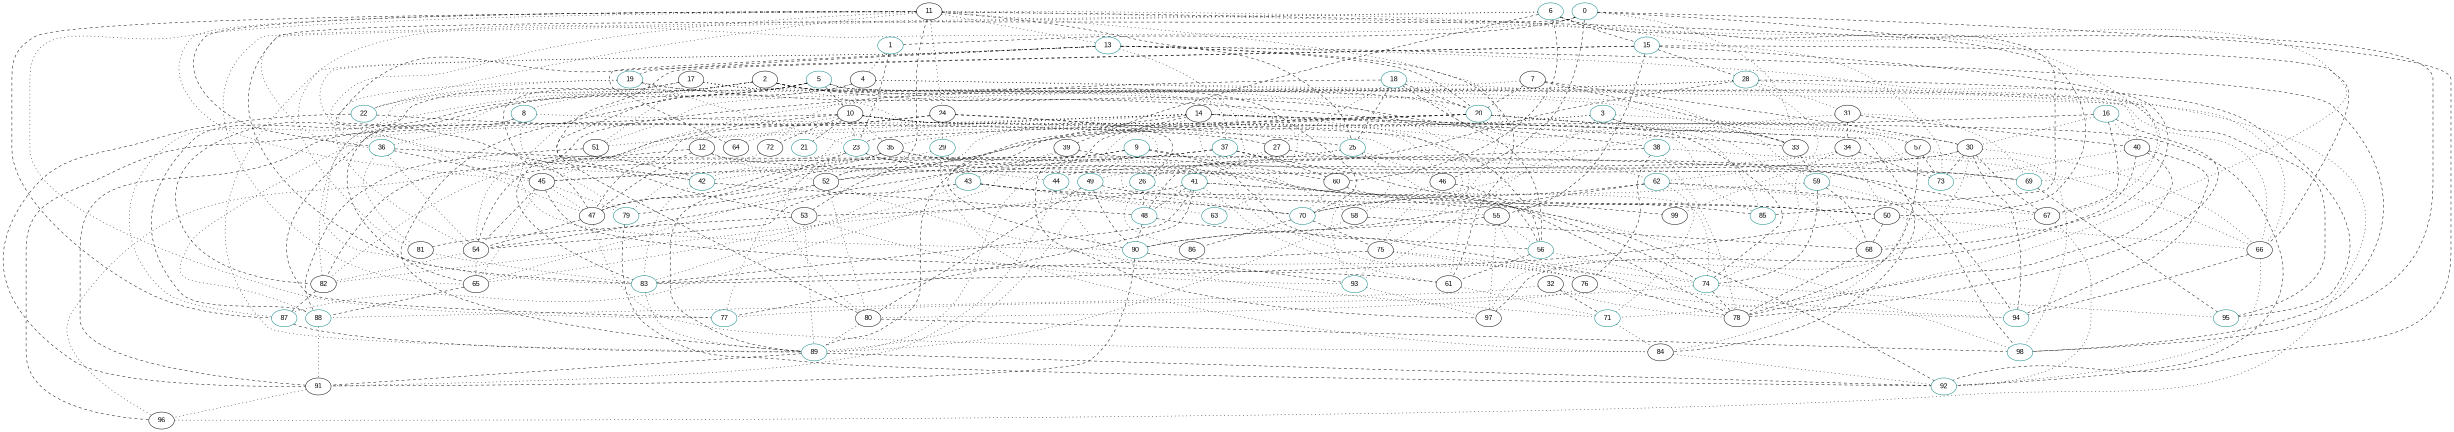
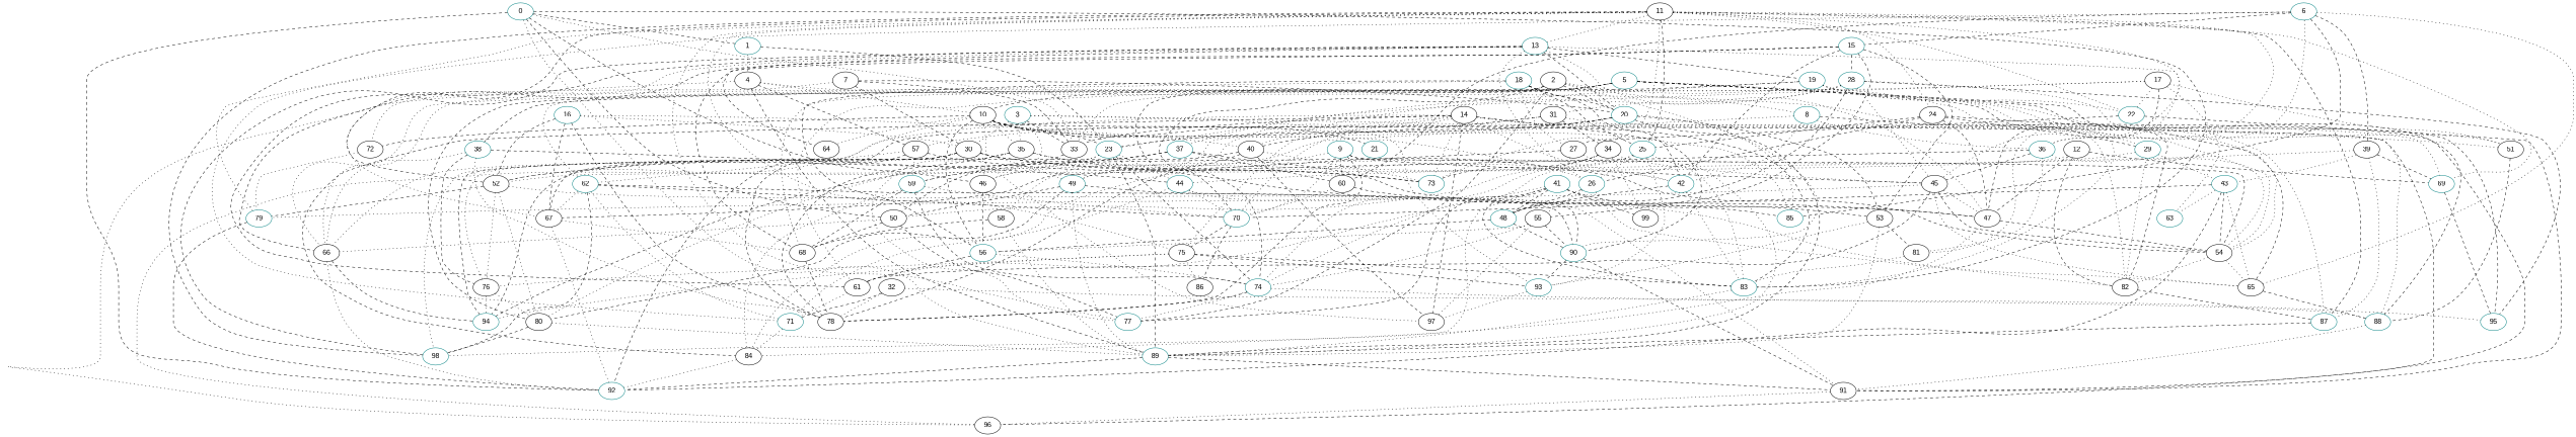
  strict graph {
    fontname="Liberation Sans"
    node [color=teal fontname="Liberation Sans"]
    edge [fontname="Liberation Sans" is_available=True prob=1.0 style=dotted]
    0
    1
    33 [color=black]
    46 [color=black]
    50 [color=black]
    83
    89
    92
    4 [color=black]
    23
    59
    56
    58 [color=black]
    68 [color=black]
    66 [color=black]
    91 [color=black]
    10 [color=black]
    57 [color=black]
    82 [color=black]
    96 [color=black]
    74
    80 [color=black]
    44
    2 [color=black]
    8
    20
    70
    77
    90
    36
    65 [color=black]
    42
    85
    53 [color=black]
    78 [color=black]
    75 [color=black]
    86 [color=black]
    95
    93
    3
    30 [color=black]
    35 [color=black]
    51 [color=black]
    49
    54 [color=black]
    73
    67 [color=black]
    97 [color=black]
    94
    47 [color=black]
    76 [color=black]
    88
    84 [color=black]
    72 [color=black]
    21
    26
    62
    64 [color=black]
    98
    87
    5
    6
    15
    39 [color=black]
    60 [color=black]
    71
    28
    55 [color=black]
    45 [color=black]
    81 [color=black]
    69
    43
    7 [color=black]
    79
    48
    9
    61 [color=black]
    11 [color=black]
    13
    22
    24 [color=black]
    25
    52 [color=black]
    19
    27 [color=black]
    29
    12 [color=black]
    38
    14 [color=black]
    40 [color=black]
    31 [color=black]
    16
    17 [color=black]
    37
    63
    18
    41
    99 [color=black]
    34 [color=black]
    32 [color=black]
    0 -- 1 [prob=0.290190214889 style=dashed]
    0 -- 33 [prob=0.505901544441]
    0 -- 46 [prob=0.966839895289 style=dashed]
    0 -- 50 [prob=0.256435689445 style=dashed]
    0 -- 83 [prob=0.376973376389 style=dashed]
    0 -- 89 [prob=0.131616402772]
    0 -- 92 [prob=0.399066982072 style=dashed]
    1 -- 4 [prob=0.670924434351]
    1 -- 23 [prob=0.0665899562211 style=dashed]
    33 -- 59 [prob=0.362329864403 style=dashed]
    46 -- 56 [prob=0.390254458841 style=dashed]
    46 -- 58 [prob=0.757196446055]
-   50 -- 83 [prob=0.288510293249 style=dashed]
+   50 -- 77 [prob=0.288510293249 style=dashed]
    50 -- 68 [prob=0.310917490286 style=dashed]
    50 -- 66 [prob=0.142493545083]
    83 -- 89
    89 -- 92 [prob=0.240766785096 style=dashed]
    89 -- 91 [prob=0.166889969992 style=dashed]
    4 -- 89 [prob=0.957634431576 style=dashed]
    4 -- 10 [prob=0.71975114705]
-   4 -- 57
+   4 -- 57 [style=dashed]
    4 -- 82 [prob=0.199989803356]
    4 -- 96
    23 -- 89 [prob=0.696135377308 style=dashed]
    23 -- 96
    23 -- 74 [style=dashed]
    23 -- 80 [prob=0.562519206466]
    23 -- 44 [prob=0.788215393152]
    59 -- 68 [style=dashed]
    59 -- 74 [prob=0.277204635755 style=dashed]
    59 -- 70 [prob=0.411163945062]
    59 -- 84 [prob=0.942987243694]
    56 -- 74 [prob=0.0237331742408]
    56 -- 61 [prob=0.457989739069 style=dashed]
    58 -- 89
    58 -- 68 [prob=0.319410548726 style=dashed]
    68 -- 78 [prob=0.531747933595 style=dashed]
    66 -- 92 [prob=0.00970636942494]
    66 -- 94 [prob=0.941447358848 style=dashed]
    91 -- 96
    10 -- 46 [prob=0.428627936338]
    10 -- 83 [prob=0.735550135321 style=dashed]
    10 -- 23 [prob=0.80607357039 style=dashed]
    10 -- 56 [style=dashed]
    10 -- 96 [prob=0.032139030757 style=dashed]
    10 -- 85 [prob=0.848295257215]
    10 -- 35 [prob=0.197403151439]
    10 -- 72 [prob=0.303943728436 style=dashed]
    10 -- 21 [prob=0.360801516168 style=dashed]
    10 -- 26 [prob=0.046687992025]
    10 -- 62 [prob=0.147290394513]
    10 -- 64 [prob=0.950010576884]
    57 -- 59 [prob=0.697965804524]
    57 -- 78 [prob=0.513628301152 style=dashed]
    57 -- 73 [prob=0.710748753189 style=dashed]
    57 -- 98 [prob=0.663159715575]
    82 -- 87 [prob=0.212328864205 style=dashed]
    74 -- 77 [prob=0.726571576846]
    74 -- 78 [prob=0.421275743116 style=dashed]
    74 -- 95
    80 -- 89
    80 -- 98 [prob=0.876096662104 style=dashed]
    44 -- 91
    44 -- 70 [prob=0.123308167006]
    44 -- 71
    2 -- 83
    2 -- 68
    2 -- 74 [prob=0.0239265676265 style=dashed]
    2 -- 8
    2 -- 20 [style=dashed]
    2 -- 70 [style=dashed]
    2 -- 77 [prob=0.170631096832 style=dashed]
    2 -- 90 [prob=0.484157459387]
    8 -- 46 [prob=0.979395383309]
    8 -- 36
    8 -- 65 [prob=0.421361152805 style=dashed]
    8 -- 42 [prob=0.218348927339]
    20 -- 89 [prob=0.845393160152 style=dashed]
    20 -- 92 [prob=0.0405191576021 style=dashed]
    20 -- 23 [prob=0.681804412953 style=dashed]
    20 -- 57
    20 -- 85 [prob=0.838016404566]
    20 -- 53 [style=dashed]
    70 -- 75 [style=dashed]
    70 -- 86 [prob=0.765244452106 style=dashed]
    90 -- 91 [prob=0.73131687011 style=dashed]
    90 -- 93 [prob=0.0627099678591 style=dashed]
    36 -- 54 [prob=0.167046171885]
    36 -- 67 [style=dashed]
    36 -- 45 [style=dashed]
    36 -- 81
    65 -- 88 [prob=0.220726659606 style=dashed]
    42 -- 83 [prob=0.622450732045]
    42 -- 48 [style=dashed]
    53 -- 89 [prob=0.571710565801]
    53 -- 93 [prob=0.270137142877]
    53 -- 81 [style=dashed]
    75 -- 83 [style=dashed]
-   26 -- 86
-   75 -- 93 [prob=0.920332069532]
+   75 -- 86
+   75 -- 93 [prob=0.920332069532 style=dashed]
    75 -- 94 [prob=0.416735732287]
    75 -- 76 [prob=0.556988966333]
    93 -- 97 [prob=0.593159377381]
    3 -- 33 [prob=0.120421712091 style=dashed]
    3 -- 59 [prob=0.373396058128]
    3 -- 93 [prob=0.979219681157]
    3 -- 30 [prob=0.664375765273]
    3 -- 35 [prob=0.10901382562]
    3 -- 51 [prob=0.754200301821]
    30 -- 66
    30 -- 49 [prob=0.0366304522759]
    30 -- 54 [prob=0.580214767818 style=dashed]
    30 -- 73 [prob=0.703750901951 style=dashed]
    30 -- 67 [prob=0.900226768286 style=dashed]
    30 -- 97 [prob=0.870880527006]
    30 -- 94 [prob=0.112825452856 style=dashed]
    35 -- 77 [prob=0.00665169581742]
    35 -- 42
    35 -- 78 [prob=0.334171102771 style=dashed]
    35 -- 47 [prob=0.536072633478 style=dashed]
    35 -- 76 [prob=0.31895940907]
    51 -- 88 [prob=0.270758019273 style=dashed]
    49 -- 50 [prob=0.16726943877 style=dashed]
    49 -- 89
    49 -- 80 [prob=0.823258442523 style=dashed]
    49 -- 90 [prob=0.959893103206 style=dashed]
    54 -- 82 [prob=0.262857644761]
    54 -- 65 [prob=0.36108482608]
    67 -- 92 [prob=0.652129721417]
    67 -- 68 [prob=0.956307463019]
    47 -- 54 [prob=0.927792411006 style=dashed]
    47 -- 84 [prob=0.291334204818]
    76 -- 80 [prob=0.21927286798]
    76 -- 94
    88 -- 91
    84 -- 92 [prob=0.563864949685]
    72 -- 79
    26 -- 82
    26 -- 55 [prob=0.951066319423]
    26 -- 48 [prob=0.962101424536 style=dashed]
    62 -- 70 [style=dashed]
    62 -- 90 [style=dashed]
    62 -- 67 [prob=0.626882407927]
    62 -- 98 [prob=0.899531878771 style=dashed]
    62 -- 71 [prob=0.683116538465]
    87 -- 89 [prob=0.804955504963 style=dashed]
    5 -- 33 [prob=0.916768609209]
    5 -- 66 [prob=0.066325763574]
    5 -- 10 [prob=0.0958576670654 style=dashed]
    5 -- 82 [prob=0.347404078367 style=dashed]
    5 -- 80 [style=dashed]
    5 -- 95 [style=dashed]
    5 -- 88 [style=dashed]
    5 -- 87 [prob=0.869385144513]
    6 -- 36 [prob=0.74847863067]
    6 -- 65
    6 -- 85 [prob=0.452137984133 style=dashed]
    6 -- 15 [prob=0.639799298639 style=dashed]
    6 -- 39 [prob=0.772563113269 style=dashed]
    6 -- 60 [prob=0.432826098503 style=dashed]
    6 -- 71 [prob=0.720921464127]
    15 -- 68 [style=dashed]
    15 -- 66 [prob=0.667197443823 style=dashed]
    15 -- 42 [style=dashed]
    15 -- 53 [style=dashed]
    15 -- 28 [prob=0.525092591207 style=dashed]
    15 -- 55 [prob=0.809221909121 style=dashed]
    39 -- 44 [prob=0.472545125122]
    39 -- 87 [prob=0.410549062745]
    39 -- 69 [prob=0.731444288882 style=dashed]
    39 -- 43 [prob=0.280349200138]
    60 -- 70 [prob=0.460831356443]
    60 -- 85 [prob=0.556711897005 style=dashed]
    71 -- 84 [prob=0.364427522113]
    28 -- 95 [prob=0.21534352125 style=dashed]
    28 -- 51 [prob=0.9391314492]
    28 -- 62 [prob=0.863113331599]
    28 -- 45 [prob=0.404058790917]
    28 -- 48 [prob=0.398328576495 style=dashed]
    28 -- 40 [prob=0.601444844714]
    28 -- 31
    55 -- 56
    55 -- 74
    55 -- 90 [prob=0.174194532538 style=dashed]
    55 -- 97 [prob=0.908719003193]
    45 -- 65 [prob=0.371523202493]
    45 -- 54 [prob=0.267153129858 style=dashed]
    45 -- 47
    45 -- 79 [prob=0.0622093306767]
    45 -- 61 [style=dashed]
    81 -- 83 [prob=0.754227391354]
    69 -- 95 [prob=0.434052504065 style=dashed]
    43 -- 92 [prob=0.702995956072 style=dashed]
    43 -- 70 [prob=0.678321720685 style=dashed]
    43 -- 65 [prob=0.196703882445]
    43 -- 54 [prob=0.0191122402471 style=dashed]
    43 -- 63
    7 -- 33 [prob=0.63522527077 style=dashed]
    7 -- 20 [prob=0.497664823726 style=dashed]
    7 -- 30 [style=dashed]
    7 -- 72 [prob=0.860962163332]
    79 -- 92 [prob=0.367696581167 style=dashed]
    48 -- 56 [style=dashed]
    48 -- 90 [prob=0.0347093711922 style=dashed]
    9 -- 70 [prob=0.499303411254]
    9 -- 78 [prob=0.390896861347 style=dashed]
    9 -- 49 [prob=0.581570258672]
    9 -- 54 [style=dashed]
    9 -- 60 [prob=0.832165937332 style=dashed]
    9 -- 45 [prob=0.813632215051 style=dashed]
    61 -- 71 [prob=0.225881979198]
    11 -- 77
-   11 -- 36 [style=dashed]
+   11 -- 36
    11 -- 75 [prob=0.540330330525]
    11 -- 73 [prob=0.548451520778]
    11 -- 98 [prob=0.137759686856 style=dashed]
    11 -- 87 [prob=0.224327178684 style=dashed]
    11 -- 45 [prob=0.324454532603]
    11 -- 69 [prob=0.0449082345524]
    11 -- 79 [prob=0.42575728466]
    11 -- 13 [prob=0.124612948308]
    11 -- 22 [prob=0.534625379511]
    11 -- 24 [prob=0.782514684854]
    11 -- 25 [prob=0.0212149450182 style=dashed]
    11 -- 52 [prob=0.438970738445 style=dashed]
    13 -- 20 [style=dashed]
    13 -- 67 [prob=0.805340786489]
    13 -- 47
    13 -- 26 [prob=0.289582126956]
    13 -- 64 [style=dashed]
    13 -- 98 [prob=0.552529945441 style=dashed]
    13 -- 81 [prob=0.238502825606]
    13 -- 61 [prob=0.275534022809 style=dashed]
    13 -- 19 [prob=0.670753824401 style=dashed]
    22 -- 91 [prob=0.410954894047 style=dashed]
    22 -- 27 [prob=0.675899188214 style=dashed]
    24 -- 91 [prob=0.33417195326 style=dashed]
    24 -- 47 [style=dashed]
    24 -- 26 [prob=0.312974817963 style=dashed]
    24 -- 25 [prob=0.678514411716 style=dashed]
-   24 -- 29 [prob=0.423340416084]
+   24 -- 29 [prob=0.423340416084 style=dashed]
    25 -- 46 [prob=0.529277362219]
    25 -- 89 [prob=0.862366994964]
    25 -- 74 [prob=0.0806468283207]
    25 -- 93 [prob=0.271182926107]
    25 -- 26 [prob=0.922033827262]
    52 -- 80 [prob=0.121547641279]
    52 -- 65 [prob=0.679757730768]
    52 -- 76 [prob=0.26025277897]
    52 -- 79 [prob=0.81329116346 style=dashed]
    19 -- 23 [prob=0.289865297275]
    19 -- 54 [prob=0.328106563339]
    19 -- 22
    19 -- 29 [prob=0.987098057267]
    19 -- 38 [prob=0.991445220418 style=dashed]
    27 -- 83 [prob=0.283778798259]
    27 -- 94 [style=dashed]
    27 -- 41 [prob=0.551019897852]
    29 -- 82 [prob=0.0169164926972]
    29 -- 84 [prob=0.811522489951]
    29 -- 43 [prob=0.747329756218]
    12 -- 82 [prob=0.22630370355 style=dashed]
    12 -- 47 [prob=0.123253417693 style=dashed]
    12 -- 69 [style=dashed]
    12 -- 52 [prob=0.96371114417]
    38 -- 66 [prob=0.305767153458]
    38 -- 44 [prob=0.936981922503 style=dashed]
    38 -- 78 [prob=0.341919123325]
    38 -- 76 [prob=0.730680553421 style=dashed]
    14 -- 33 [prob=0.185901529211 style=dashed]
    14 -- 58
    14 -- 90 [style=dashed]
    14 -- 42 [prob=0.674079677742]
    14 -- 75 [prob=0.435922853028]
    14 -- 49
    14 -- 54
    14 -- 73 [prob=0.419857158565]
    14 -- 97 [style=dashed]
    14 -- 88 [prob=0.31982503731]
    14 -- 84 [prob=0.39438861011 style=dashed]
    14 -- 52 [prob=0.859122135534]
    40 -- 78 [prob=0.561142275222 style=dashed]
    40 -- 73 [prob=0.065945978723]
    40 -- 97 [prob=0.0905425345325 style=dashed]
    40 -- 94 [prob=0.373129629495 style=dashed]
    31 -- 70 [prob=0.81219361591]
    31 -- 69 [prob=0.780586646649]
    31 -- 40 [prob=0.247380550624 style=dashed]
    31 -- 34 [prob=0.563415582197 style=dashed]
    16 -- 78 [prob=0.40837455182 style=dashed]
    16 -- 30 [prob=0.42325103293]
    16 -- 67 [style=dashed]
    16 -- 52 [prob=0.341313372503 style=dashed]
    16 -- 40
    17 -- 51 [prob=0.376745971965]
    17 -- 47 [prob=0.226195790079 style=dashed]
    17 -- 61 [prob=0.956595277375]
    17 -- 22 [prob=0.660299593946]
    17 -- 37
    17 -- 63 [prob=0.726519364774]
    37 -- 50 [prob=0.732225740405 style=dashed]
    37 -- 47 [prob=0.810821735652 style=dashed]
    37 -- 60 [prob=0.747165859995 style=dashed]
    37 -- 52 [style=dashed]
    18 -- 56 [prob=0.484573193461 style=dashed]
    18 -- 66 [prob=0.00360080981087]
    18 -- 20 [prob=0.94325796797 style=dashed]
    18 -- 42 [prob=0.748936203082 style=dashed]
    18 -- 25 [prob=0.981260846836 style=dashed]
    18 -- 27 [prob=0.157609342454]
    41 -- 83 [style=dashed]
    41 -- 77 [style=dashed]
    41 -- 53 [style=dashed]
    41 -- 98 [prob=0.539458165043]
    41 -- 48 [prob=0.312697417346 style=dashed]
    41 -- 61
    41 -- 99 [prob=0.0318923932041 style=dashed]
    34 -- 50 [prob=0.314059521116]
    34 -- 74
    34 -- 73 [prob=0.573287109152 style=dashed]
    34 -- 45 [prob=0.341157223878]
    34 -- 99 [prob=0.577831040079]
    32 -- 78 [prob=0.903289592352]
    32 -- 88
    32 -- 71 [prob=0.628084002278 style=dashed]
  }
